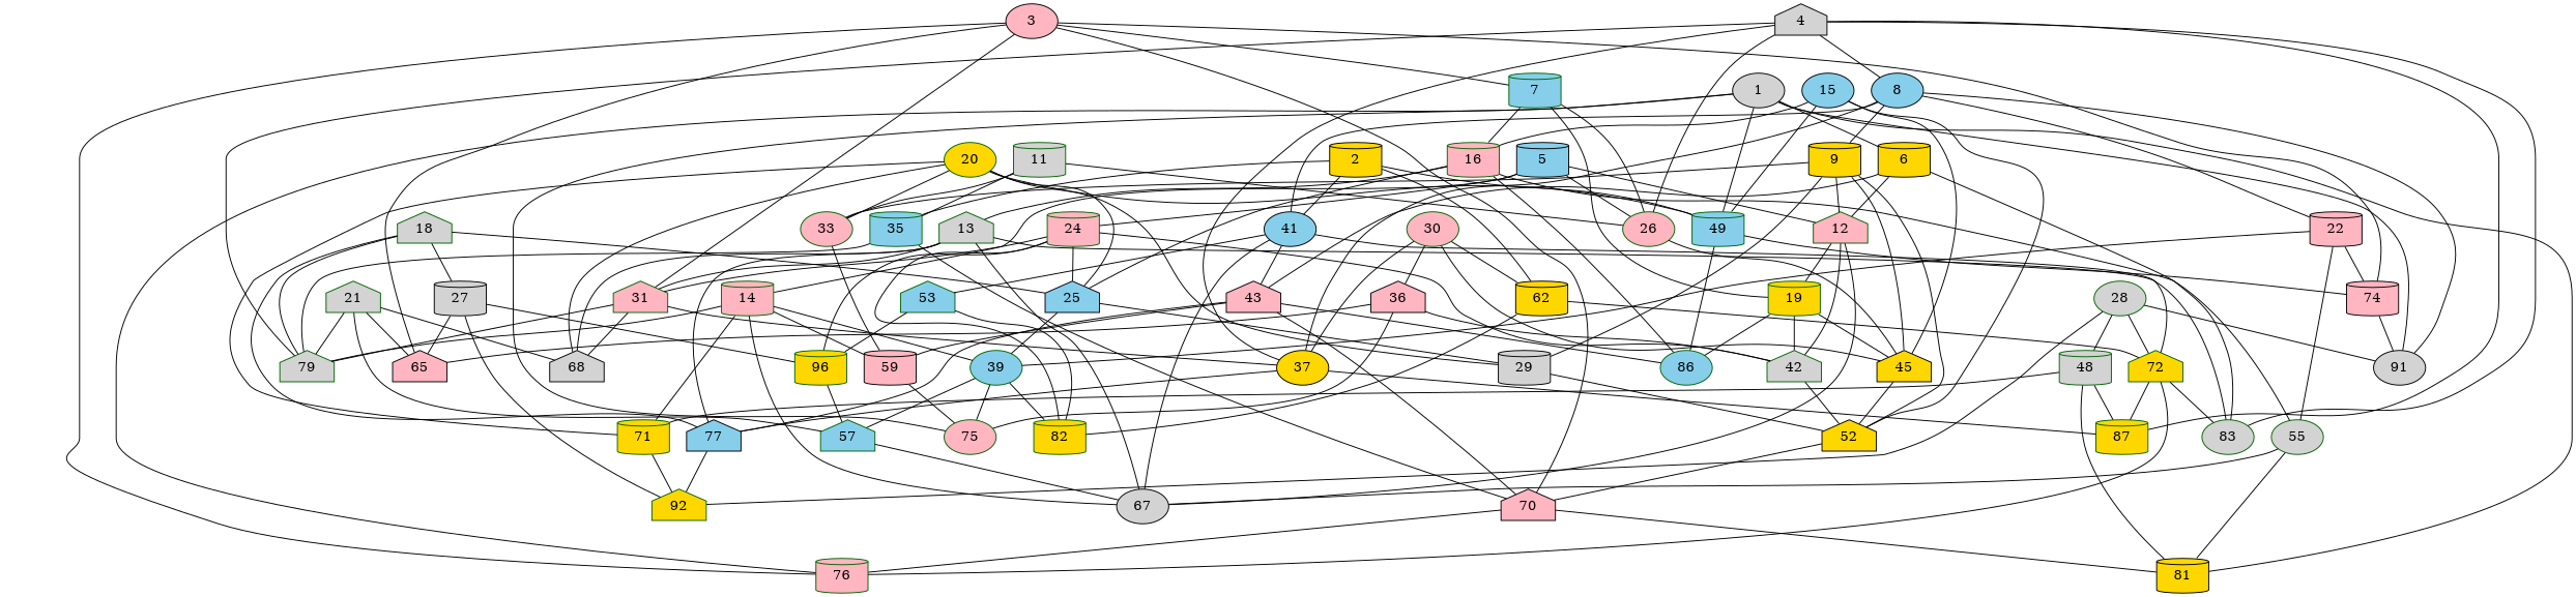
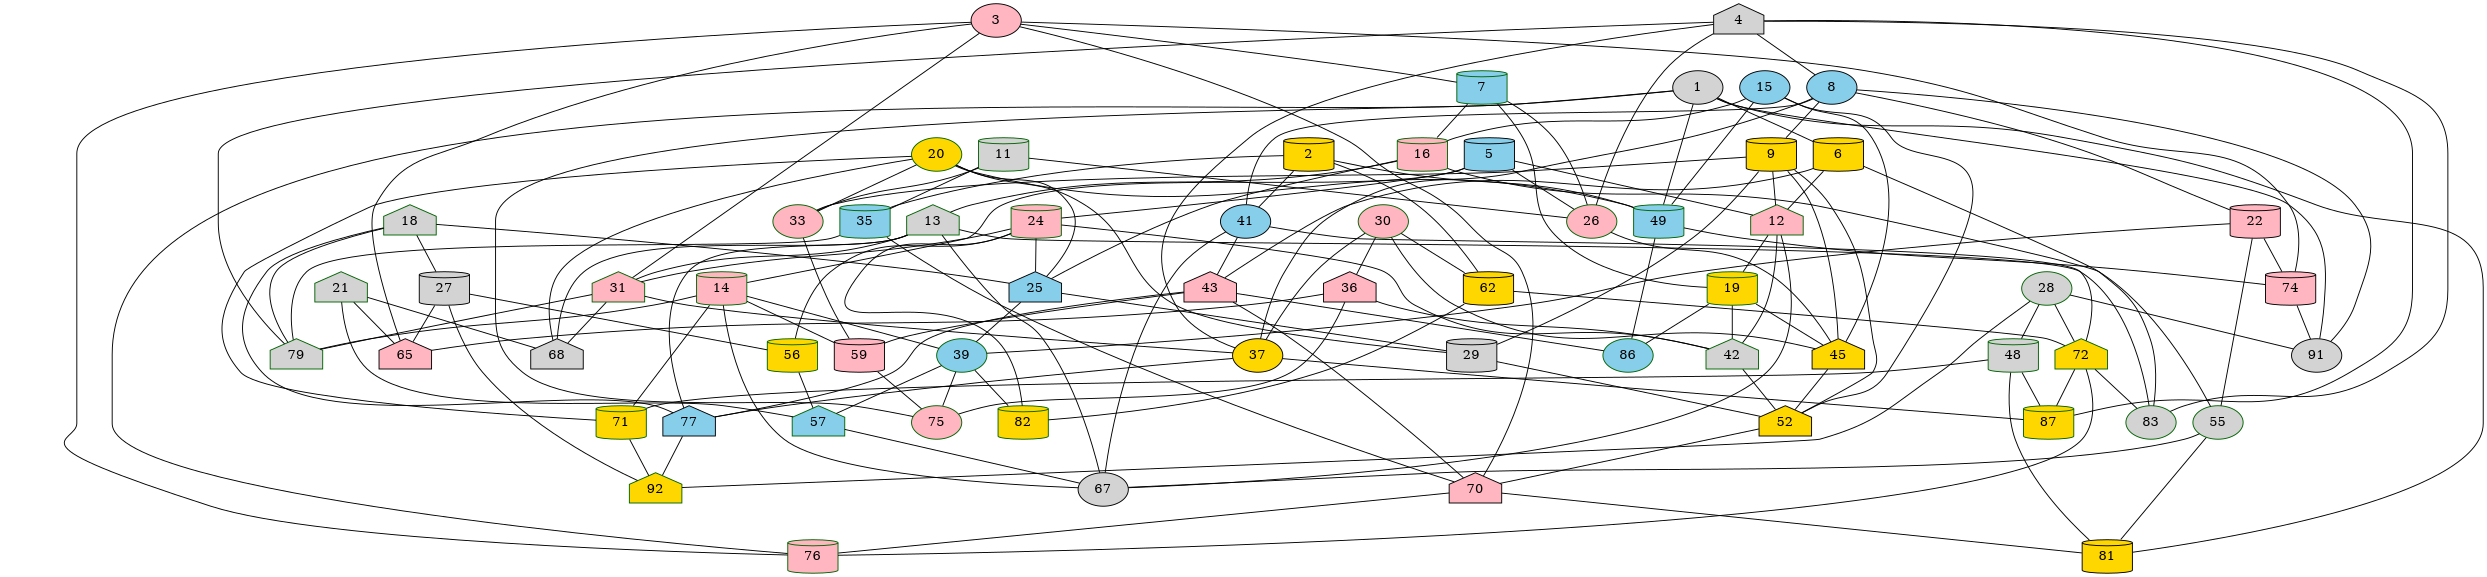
  graph {
    node [color=darkgreen fillcolor=lightpink shape=cylinder style=filled]
    1 [color=black fillcolor=lightgrey shape=ellipse super="+85"]
    6 [color=black fillcolor=gold]
    49 [fillcolor=skyblue super="+84"]
    75 [shape=ellipse]
    76
    81 [color=black fillcolor=gold]
    91 [color=black fillcolor=lightgrey shape=ellipse]
    83 [fillcolor=lightgrey shape=ellipse]
    12 [shape=house super="+17"]
    43 [color=black shape=house super="+60"]
    74 [color=black]
    86 [fillcolor=skyblue shape=ellipse]
    2 [color=black fillcolor=gold]
    35 [fillcolor=skyblue]
    41 [color=black fillcolor=skyblue shape=ellipse super="+78"]
    62 [color=black fillcolor=gold]
    70 [color=black shape=house super="+88"]
    79 [fillcolor=lightgrey shape=house super="+89"]
    67 [color=black fillcolor=lightgrey shape=ellipse super="+73"]
    72 [fillcolor=gold shape=house super="+90"]
-   53 [fillcolor=skyblue shape=house]
    82 [fillcolor=gold]
    3 [color=black shape=ellipse super="+13"]
    7 [fillcolor=skyblue]
    31 [shape=house super="+40"]
    65 [color=black shape=house]
    26 [shape=ellipse super="+51"]
    16 [super="+54"]
    19 [fillcolor=gold super="+47"]
    37 [color=black fillcolor=gold shape=ellipse super="+38"]
    68 [color=black fillcolor=lightgrey shape=house]
    4 [color=black fillcolor=lightgrey shape=house super="+66"]
    8 [color=black fillcolor=skyblue shape=ellipse super="+34"]
    87 [fillcolor=gold]
    9 [color=black fillcolor=gold super="+10"]
    22 [color=black]
    45 [color=black fillcolor=gold shape=house super="+64"]
    77 [color=black fillcolor=skyblue shape=house]
    42 [fillcolor=lightgrey shape=house super="+58"]
    5 [color=black fillcolor=skyblue]
    14 [super="+46"]
    24 [super="+61"]
    39 [fillcolor=skyblue shape=ellipse super="+80"]
    59 [color=black]
    71 [fillcolor=gold]
    25 [color=black fillcolor=skyblue shape=house super="+44"]
-   56 [fillcolor=gold super="+63" label=96]
+   56 [fillcolor=gold super="+63"]
    n48 [fillcolor=lightgrey label=13 shape=house super="+50"]
    55 [fillcolor=lightgrey shape=ellipse]
    29 [color=black fillcolor=lightgrey]
    33 [shape=ellipse]
    52 [color=black fillcolor=gold shape=house super="+69"]
    11 [fillcolor=lightgrey]
    57 [fillcolor=skyblue shape=house]
    92 [fillcolor=gold shape=house]
    15 [color=black fillcolor=skyblue shape=ellipse]
    18 [fillcolor=lightgrey shape=house]
    27 [color=black fillcolor=lightgrey]
    20 [fillcolor=gold shape=ellipse super="+32"]
    21 [fillcolor=lightgrey shape=house]
    28 [fillcolor=lightgrey shape=ellipse]
    48 [fillcolor=lightgrey]
    30 [shape=ellipse]
    36 [color=black shape=house]
    1 -- 6
    1 -- 49
    1 -- 75
    1 -- 76
    1 -- 81
    1 -- 91
    6 -- 83
    6 -- 12
    6 -- 43
    49 -- 74
    49 -- 86
    12 -- 67
    12 -- 19
    12 -- 42
    43 -- 86
    43 -- 70
    43 -- 77
    43 -- 59
    74 -- 91
    2 -- 49
    2 -- 35
    2 -- 41
    2 -- 62
    35 -- 70
    35 -- 79
    41 -- 43
    41 -- 67
    41 -- 72
-   41 -- 53
    62 -- 72
    62 -- 82
    70 -- 76
    70 -- 81
    72 -- 76
    72 -- 83
    72 -- 87
-   53 -- 82
-   53 -- 56 [weight=2]
    3 -- 76
    3 -- 74
    3 -- 70
    3 -- 7
    3 -- 31
    3 -- 65
    7 -- 26
    7 -- 16
    7 -- 19
    31 -- 79
    31 -- 37
    31 -- 68
    26 -- 45
-   16 -- 86
    16 -- 25
    16 -- n48
    16 -- 55
    19 -- 86
    19 -- 45
    19 -- 42 [weight=2]
    37 -- 87
    37 -- 77
    4 -- 83
    4 -- 79
    4 -- 26
    4 -- 37
    4 -- 8
    4 -- 87
    8 -- 91
    8 -- 41
    8 -- 37
    8 -- 9
    8 -- 22
    9 -- 12
    9 -- 45
    9 -- 29
    9 -- 33
    9 -- 52
    22 -- 74
    22 -- 39
    22 -- 55
    45 -- 52
    77 -- 92
    42 -- 52
    5 -- 12
    5 -- 26
    5 -- 14
    5 -- 24
    14 -- 79
    14 -- 67
    14 -- 39
    14 -- 59
    14 -- 71
    24 -- 82
    24 -- 31
    24 -- 42
    24 -- 25
    24 -- 56
    39 -- 75
    39 -- 82
    39 -- 57
    59 -- 75
    71 -- 92
    25 -- 39
    25 -- 29
    56 -- 57
    n48 -- 83
    n48 -- 67
    n48 -- 31
    n48 -- 68
    n48 -- 77
    55 -- 81
    55 -- 67
    29 -- 52
    33 -- 59
    52 -- 70
    11 -- 35
    11 -- 26 [weight=2]
    11 -- 33
    57 -- 67
    15 -- 49
    15 -- 16
    15 -- 45
    15 -- 52
    18 -- 79
    18 -- 77
    18 -- 25
    18 -- 27
    27 -- 65
    27 -- 56
    27 -- 92
    20 -- 49
    20 -- 68
    20 -- 71
    20 -- 25
    20 -- 29
    20 -- 33
-   21 -- 79
    21 -- 65
    21 -- 68
    21 -- 57
    28 -- 91
    28 -- 72
    28 -- 92
    28 -- 48
    48 -- 81
    48 -- 87
    48 -- 71
    30 -- 62
    30 -- 37
    30 -- 45
    30 -- 36
    36 -- 75
    36 -- 65
    36 -- 42
  }
